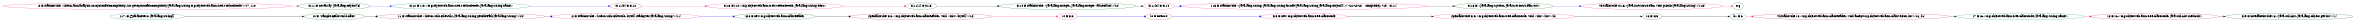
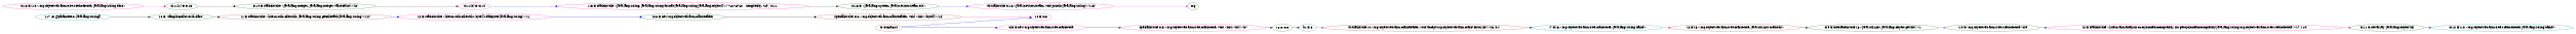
  digraph {
    rankdir=LR
    node [color=darkgreen]
    edge [arrowhead=dot color=black]
    "r17 := @parameter0: java.lang.String[]" [color=teal]
    "r0 = \"sample/HelloWorld.class\""
    "r1 = staticinvoke <lsieun.utils.FileUtils: java.lang.String getFilePath(java.lang.String)>(r0)" [color=brown]
    "r2 = staticinvoke <lsieun.utils.FileUtils: byte[] readBytes(java.lang.String)>(r1)" [color=deeppink]
    "$r3 = new org.objectweb.asm.ClassReader"
    "specialinvoke $r3.<org.objectweb.asm.ClassReader: void <init>(byte[])>(r2)" [color=brown]
    "r4 = $r3" [color=deeppink]
    "i0 = 589824" [color=brown]
    "$r5 = new org.objectweb.asm.tree.ClassNode" [color=deeppink]
    "specialinvoke $r5.<org.objectweb.asm.tree.ClassNode: void <init>(int)>(i0)" [color=deeppink]
    "r6 = $r5"
    "b1 = 6" [color=teal]
    "virtualinvoke r4.<org.objectweb.asm.ClassReader: void accept(org.objectweb.asm.ClassVisitor,int)>(r6, b1)" [color=brown]
    "r7 = r6.<org.objectweb.asm.tree.ClassNode: java.lang.String name>" [color=teal]
    "r8 = r6.<org.objectweb.asm.tree.ClassNode: java.util.List methods>" [color=brown]
    "$r9 = interfaceinvoke r8.<java.util.List: java.lang.Object get(int)>(1)"
+   "r10 = (org.objectweb.asm.tree.MethodNode) $r9"
    "i2 = staticinvoke <lsieun.asm.analysis.cc.CyclomaticComplexity: int getCyclomaticComplexity(java.lang.String,org.objectweb.asm.tree.MethodNode)>(r7, r10)" [color=deeppink]
    "$r11 = newarray (java.lang.Object)[3]"
    "$r12 = r10.<org.objectweb.asm.tree.MethodNode: java.lang.String name>" [color=teal]
-   "$r11[0] = $r12" [color=brown]
    "$r13 = r10.<org.objectweb.asm.tree.MethodNode: java.lang.String desc>" [color=deeppink]
    "$r11[1] = $r13"
    "$r14 = staticinvoke <java.lang.Integer: java.lang.Integer valueOf(int)>(i2)"
    "$r11[2] = $r14" [color=deeppink]
    "r15 = staticinvoke <java.lang.String: java.lang.String format(java.lang.String,java.lang.Object[])>(\"%s:%s%n    complexity: %d\", $r11)" [color=deeppink]
    "$r16 = <java.lang.System: java.io.PrintStream out>"
    "virtualinvoke $r16.<java.io.PrintStream: void println(java.lang.String)>(r15)" [color=deeppink]
    n29 [label=org]
    "r17 := @parameter0: java.lang.String[]" -> "r0 = \"sample/HelloWorld.class\"" [arrowhead=normal]
    "r0 = \"sample/HelloWorld.class\"" -> "r1 = staticinvoke <lsieun.utils.FileUtils: java.lang.String getFilePath(java.lang.String)>(r0)"
    "r1 = staticinvoke <lsieun.utils.FileUtils: java.lang.String getFilePath(java.lang.String)>(r0)" -> "r2 = staticinvoke <lsieun.utils.FileUtils: byte[] readBytes(java.lang.String)>(r1)" [color=blue]
    "r2 = staticinvoke <lsieun.utils.FileUtils: byte[] readBytes(java.lang.String)>(r1)" -> "$r3 = new org.objectweb.asm.ClassReader" [color=blue]
    "$r3 = new org.objectweb.asm.ClassReader" -> "specialinvoke $r3.<org.objectweb.asm.ClassReader: void <init>(byte[])>(r2)"
    "specialinvoke $r3.<org.objectweb.asm.ClassReader: void <init>(byte[])>(r2)" -> "r4 = $r3" [arrowhead=vee color=deeppink]
-   "r4 = $r3" -> "i0 = 589824" [color=blue]
+   "i0 = 589824" -> "r4 = $r3" [color=blue]
    "i0 = 589824" -> "$r5 = new org.objectweb.asm.tree.ClassNode" [color=blue]
    "$r5 = new org.objectweb.asm.tree.ClassNode" -> "specialinvoke $r5.<org.objectweb.asm.tree.ClassNode: void <init>(int)>(i0)" [arrowhead=normal]
    "specialinvoke $r5.<org.objectweb.asm.tree.ClassNode: void <init>(int)>(i0)" -> "r6 = $r5" [arrowhead=normal]
    "r6 = $r5" -> "b1 = 6" [arrowhead=normal]
    "b1 = 6" -> "virtualinvoke r4.<org.objectweb.asm.ClassReader: void accept(org.objectweb.asm.ClassVisitor,int)>(r6, b1)" [color=deeppink]
    "virtualinvoke r4.<org.objectweb.asm.ClassReader: void accept(org.objectweb.asm.ClassVisitor,int)>(r6, b1)" -> "r7 = r6.<org.objectweb.asm.tree.ClassNode: java.lang.String name>" [arrowhead=normal]
    "r7 = r6.<org.objectweb.asm.tree.ClassNode: java.lang.String name>" -> "r8 = r6.<org.objectweb.asm.tree.ClassNode: java.util.List methods>" [color=deeppink]
    "r8 = r6.<org.objectweb.asm.tree.ClassNode: java.util.List methods>" -> "$r9 = interfaceinvoke r8.<java.util.List: java.lang.Object get(int)>(1)" [arrowhead=normal]
+   "$r9 = interfaceinvoke r8.<java.util.List: java.lang.Object get(int)>(1)" -> "r10 = (org.objectweb.asm.tree.MethodNode) $r9" [arrowhead=normal color=deeppink]
+   "r10 = (org.objectweb.asm.tree.MethodNode) $r9" -> "i2 = staticinvoke <lsieun.asm.analysis.cc.CyclomaticComplexity: int getCyclomaticComplexity(java.lang.String,org.objectweb.asm.tree.MethodNode)>(r7, r10)" [arrowhead=normal color=blue]
    "i2 = staticinvoke <lsieun.asm.analysis.cc.CyclomaticComplexity: int getCyclomaticComplexity(java.lang.String,org.objectweb.asm.tree.MethodNode)>(r7, r10)" -> "$r11 = newarray (java.lang.Object)[3]" [color=deeppink]
    "$r11 = newarray (java.lang.Object)[3]" -> "$r12 = r10.<org.objectweb.asm.tree.MethodNode: java.lang.String name>" [arrowhead=vee color=blue]
-   "$r12 = r10.<org.objectweb.asm.tree.MethodNode: java.lang.String name>" -> "$r11[0] = $r12" [arrowhead=normal color=blue]
-   "$r11[0] = $r12" -> "$r13 = r10.<org.objectweb.asm.tree.MethodNode: java.lang.String desc>" [color=deeppink]
    "$r13 = r10.<org.objectweb.asm.tree.MethodNode: java.lang.String desc>" -> "$r11[1] = $r13" [color=deeppink]
    "$r11[1] = $r13" -> "$r14 = staticinvoke <java.lang.Integer: java.lang.Integer valueOf(int)>(i2)"
    "$r14 = staticinvoke <java.lang.Integer: java.lang.Integer valueOf(int)>(i2)" -> "$r11[2] = $r14" [arrowhead=normal]
    "$r11[2] = $r14" -> "r15 = staticinvoke <java.lang.String: java.lang.String format(java.lang.String,java.lang.Object[])>(\"%s:%s%n    complexity: %d\", $r11)" [color=blue]
    "r15 = staticinvoke <java.lang.String: java.lang.String format(java.lang.String,java.lang.Object[])>(\"%s:%s%n    complexity: %d\", $r11)" -> "$r16 = <java.lang.System: java.io.PrintStream out>" [arrowhead=normal]
    "$r16 = <java.lang.System: java.io.PrintStream out>" -> "virtualinvoke $r16.<java.io.PrintStream: void println(java.lang.String)>(r15)" [arrowhead=normal color=blue]
    "virtualinvoke $r16.<java.io.PrintStream: void println(java.lang.String)>(r15)" -> n29 [arrowhead=vee color=deeppink]
  }
